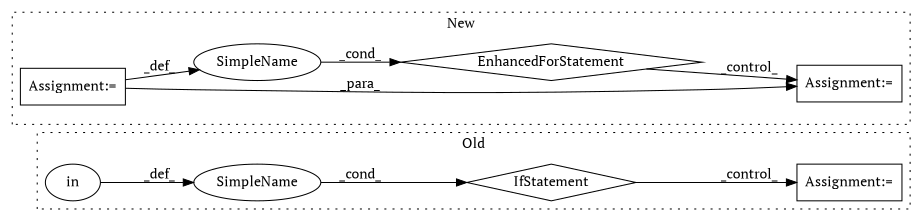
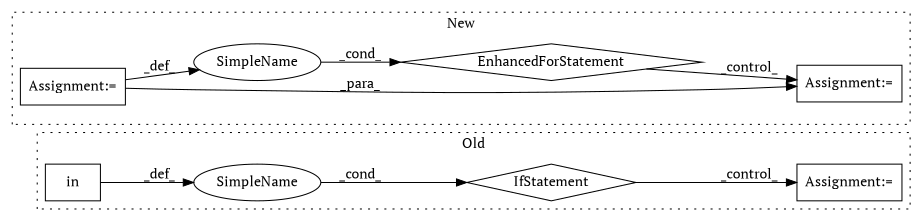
  digraph {
    rankdir=LR
    fontname="PT Serif"
    node [a=7 l="53,2" s="2522,2597" shape=box fontname="PT Serif"]
    edge [fontname="PT Serif"]
-   n1 [a=105 l=16 label=in s=2060 shape=ellipse]
+   n1 [a=105 l=16 label=in s=2060]
    n2 [a=25 l="12,2" label=IfStatement s="2048,2076" shape=diamond]
    n3 [l=1 label="Assignment:=" s=2292]
    n4 [a=42 label=SimpleName shape=ellipse l="" s=""]
    n5 [a=70 label=EnhancedForStatement shape=diamond]
    n6 [label="Assignment:="]
    n7 [l="57,2" label="Assignment:=" s="2699,2801"]
    n8 [a=42 l=5 label=SimpleName s=2582 shape=ellipse]
    subgraph cluster_1 {
      label=Old
      style=dotted
      n1
      n2
      n3
      n4
    }
    subgraph cluster_2 {
      label=New
      style=dotted
      n5
      n6
      n7
      n8
    }
    n1 -> n4 [label=_def_]
    n2 -> n3 [label=_control_]
    n4 -> n2 [label=_cond_]
    n5 -> n7 [label=_control_]
    n6 -> n7 [label=_para_]
    n6 -> n8 [label=_def_]
    n8 -> n5 [label=_cond_]
  }
